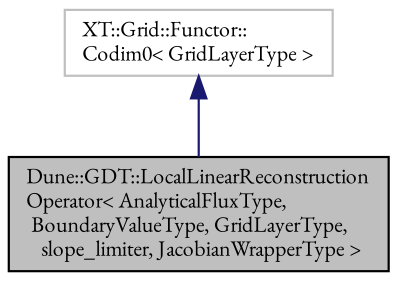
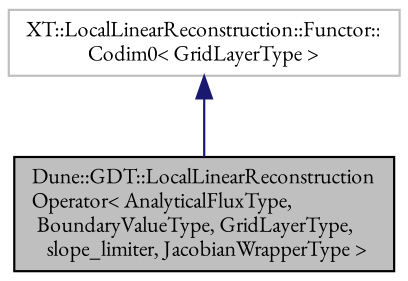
  digraph {
    fontname="EB Garamond"
    node [fontname="EB Garamond" fontsize=10 shape=record style=filled]
    n1 [color=black fillcolor=grey75 fontcolor=black height=0.2 label="Dune::GDT::LocalLinearReconstruction\lOperator\< AnalyticalFluxType,\l BoundaryValueType, GridLayerType,\l slope_limiter, JacobianWrapperType \>" width=0.4]
-   n2 [color=grey75 fillcolor=white height=0.2 label="XT::Grid::Functor::\lCodim0\< GridLayerType \>" width=0.4]
+   n2 [color=grey75 fillcolor=white height=0.2 label="XT::LocalLinearReconstruction::Functor::\lCodim0\< GridLayerType \>" width=0.4]
    n2 -> n1 [color=midnightblue dir=back fontname="EB Garamond" fontsize=10 labelfontname=Helvetica labelfontsize=10 style=solid]
  }
